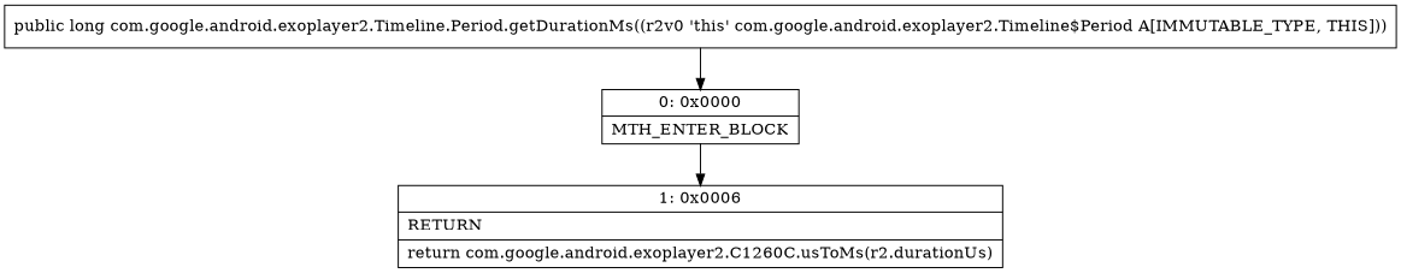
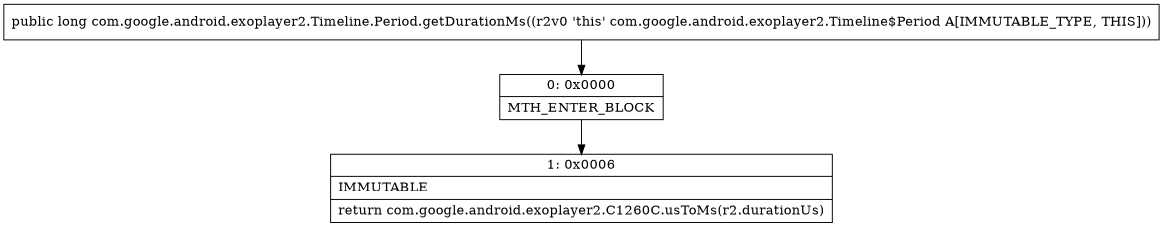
  digraph {
    node [shape=record]
    n1 [label="{0\:\ 0x0000|MTH_ENTER_BLOCK\l}"]
-   n2 [label="{1\:\ 0x0006|RETURN\l|return com.google.android.exoplayer2.C1260C.usToMs(r2.durationUs)\l}"]
+   n2 [label="{1\:\ 0x0006|IMMUTABLE\l|return com.google.android.exoplayer2.C1260C.usToMs(r2.durationUs)\l}"]
    n3 [label="{public long com.google.android.exoplayer2.Timeline.Period.getDurationMs((r2v0 'this' com.google.android.exoplayer2.Timeline$Period A[IMMUTABLE_TYPE, THIS])) }"]
    n1 -> n2
    n3 -> n1
  }
